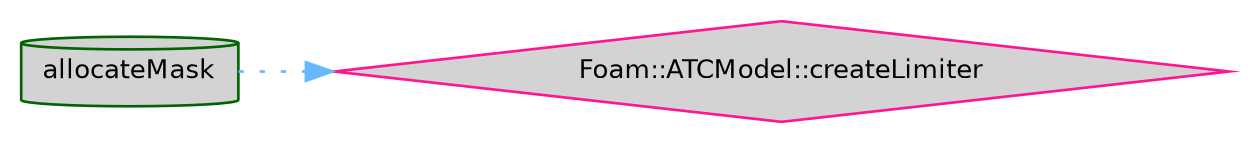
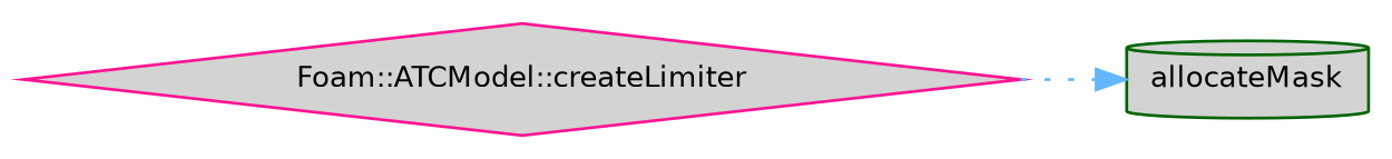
  digraph {
    rankdir=LR
    node [fillcolor=lightgrey fontname=Helvetica fontsize=10 style=filled]
    n1 [color=darkgreen fontcolor=black height=0.2 label=allocateMask shape=cylinder width=0.4]
    n2 [color=deeppink height=0.2 label="Foam::ATCModel::createLimiter" shape=diamond width=0.4]
-   n1 -> n2 [color=steelblue1 fontname=Helvetica fontsize=10 labelfontname=Helvetica labelfontsize=10 style=dotted]
+   n2 -> n1 [color=steelblue1 fontname=Helvetica fontsize=10 labelfontname=Helvetica labelfontsize=10 style=dotted]
  }
